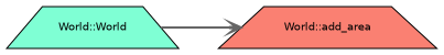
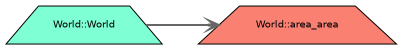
  digraph {
    rankdir=LR
    node [color=black fontname=Helvetica fontsize=10 shape=trapezium style=filled]
    n1 [fillcolor=aquamarine fontcolor=black height=0.2 label="World::World" width=0.4]
-   n2 [fillcolor=salmon height=0.2 label="World::add_area" width=0.4]
+   n2 [fillcolor=salmon height=0.2 label="World::area_area" width=0.4]
    n1 -> n2 [color=gray40 fontname=Helvetica fontsize=10 labelfontname=Helvetica labelfontsize=10 style=bold arrowhead=vee]
  }
